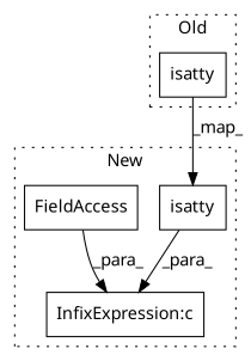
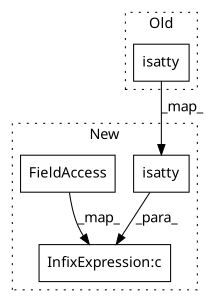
  digraph {
    fontname="Noto Sans"
    node [a=32 l=8 shape=box fontname="Noto Sans"]
    edge [fontname="Noto Sans"]
    n1 [label=isatty s=7938]
    n2 [a=27 l=4 label="InfixExpression:c" s=7946]
    n3 [a=22 l=15 label=FieldAccess s=7950]
    n4 [label=isatty s=7868]
    subgraph cluster_1 {
      label=New
      style=dotted
      n1
      n2
      n3
    }
    subgraph cluster_2 {
      label=Old
      style=dotted
      n4
    }
    n1 -> n2 [label=_para_]
-   n3 -> n2 [label=_para_]
+   n3 -> n2 [label=_map_]
    n4 -> n1 [label=_map_]
  }
